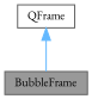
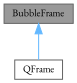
  digraph {
    fontname="EB Garamond"
    node [color=gray40 fontname="EB Garamond" fontsize=10 shape=box style=filled]
    n1 [fillcolor=grey60 fontcolor=black height=0.2 label=BubbleFrame width=0.4]
    n2 [fillcolor=white height=0.2 label=QFrame width=0.4]
-   n2 -> n1 [color=steelblue1 dir=back fontname="EB Garamond" fontsize=10 labelfontname=Helvetica labelfontsize=10 style=solid]
+   n1 -> n2 [color=steelblue1 dir=back fontname="EB Garamond" fontsize=10 labelfontname=Helvetica labelfontsize=10 style=solid]
  }
